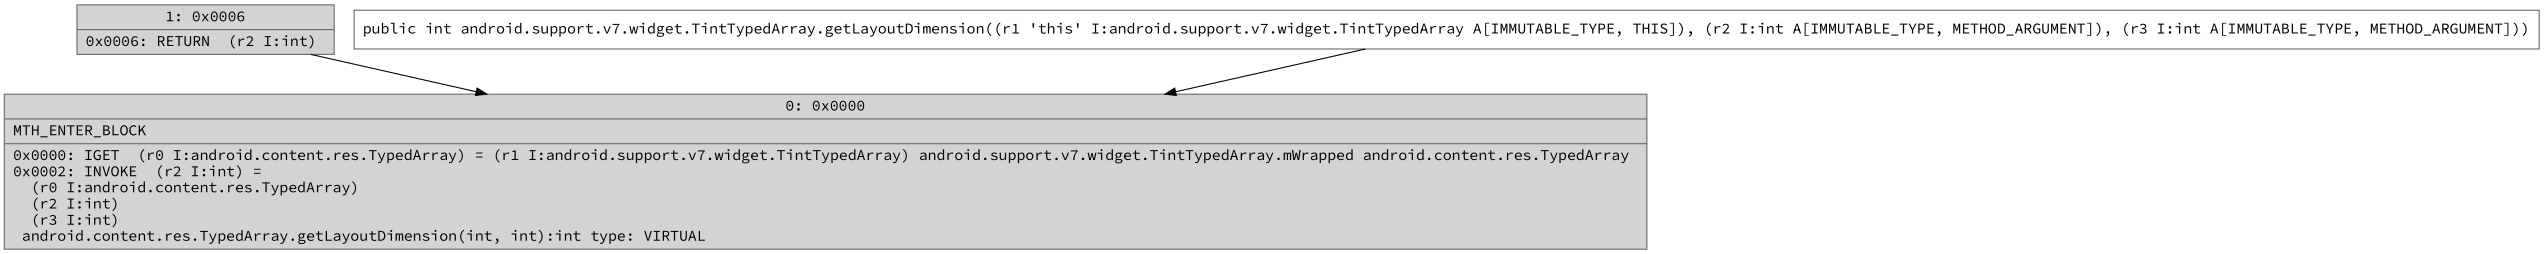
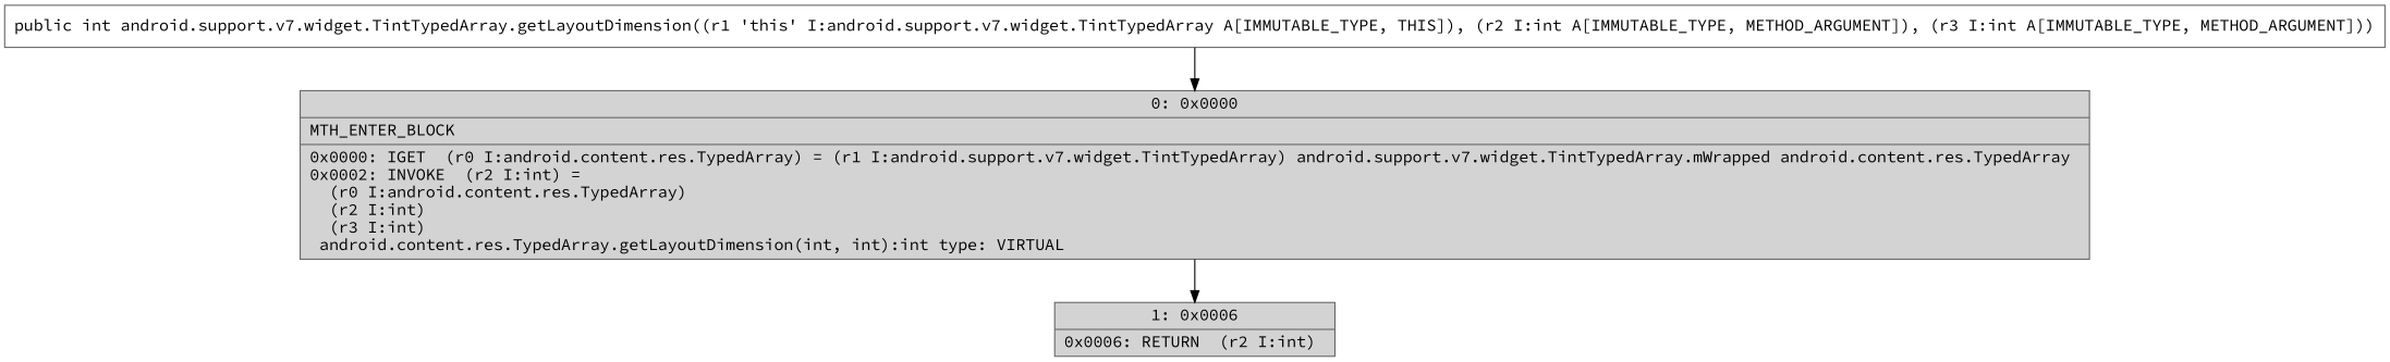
  digraph {
    fontname="Source Code Pro"
    node [shape=record style=filled fillcolor=lightgrey color=gray40 fontname="Source Code Pro"]
    edge [fontname="Source Code Pro"]
    n1 [label="{0\:\ 0x0000|MTH_ENTER_BLOCK\l|0x0000: IGET  (r0 I:android.content.res.TypedArray) = (r1 I:android.support.v7.widget.TintTypedArray) android.support.v7.widget.TintTypedArray.mWrapped android.content.res.TypedArray \l0x0002: INVOKE  (r2 I:int) = \l  (r0 I:android.content.res.TypedArray)\l  (r2 I:int)\l  (r3 I:int)\l android.content.res.TypedArray.getLayoutDimension(int, int):int type: VIRTUAL \l}"]
    n2 [label="{1\:\ 0x0006|0x0006: RETURN  (r2 I:int) \l}"]
    n3 [label="{public int android.support.v7.widget.TintTypedArray.getLayoutDimension((r1 'this' I:android.support.v7.widget.TintTypedArray A[IMMUTABLE_TYPE, THIS]), (r2 I:int A[IMMUTABLE_TYPE, METHOD_ARGUMENT]), (r3 I:int A[IMMUTABLE_TYPE, METHOD_ARGUMENT])) }" fillcolor=white]
-   n2 -> n1
+   n1 -> n2
    n3 -> n1
  }
